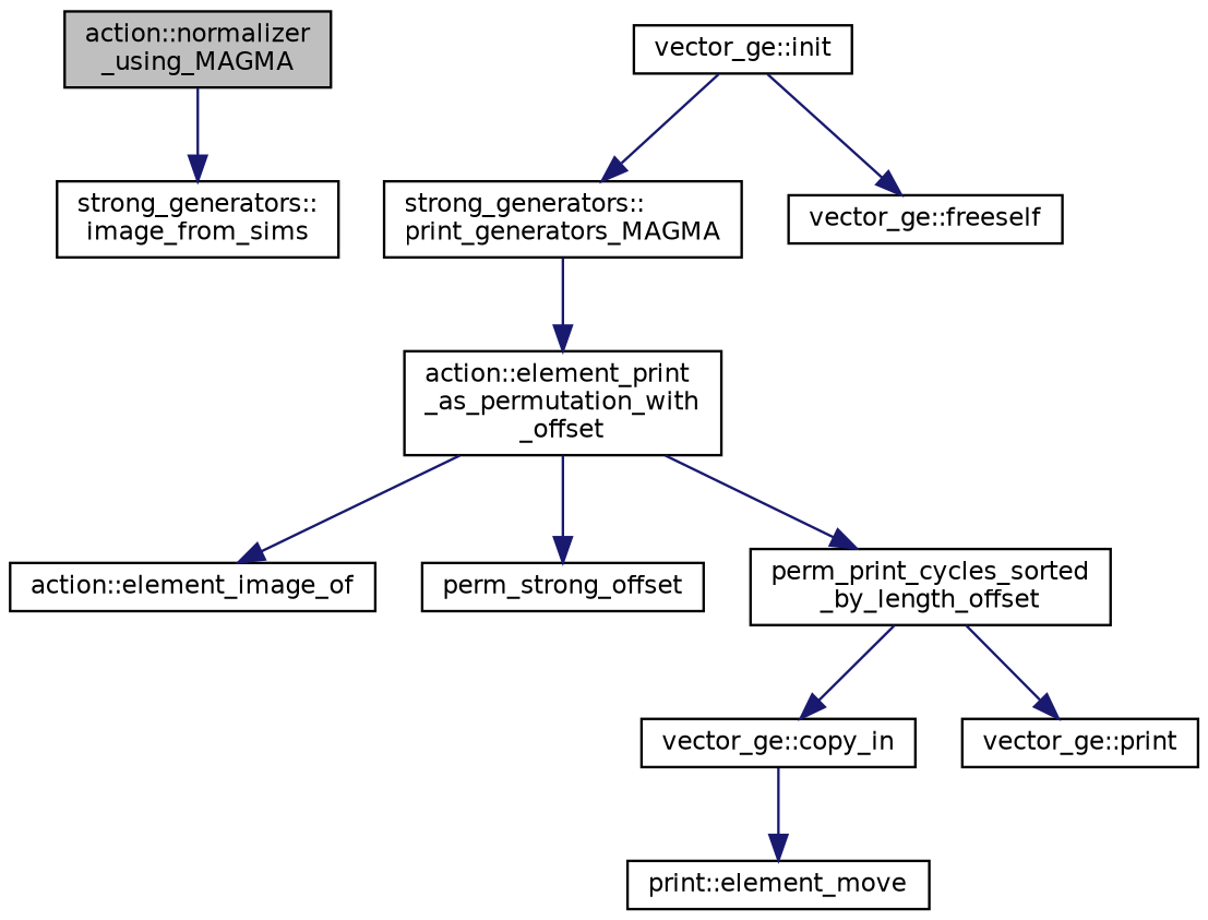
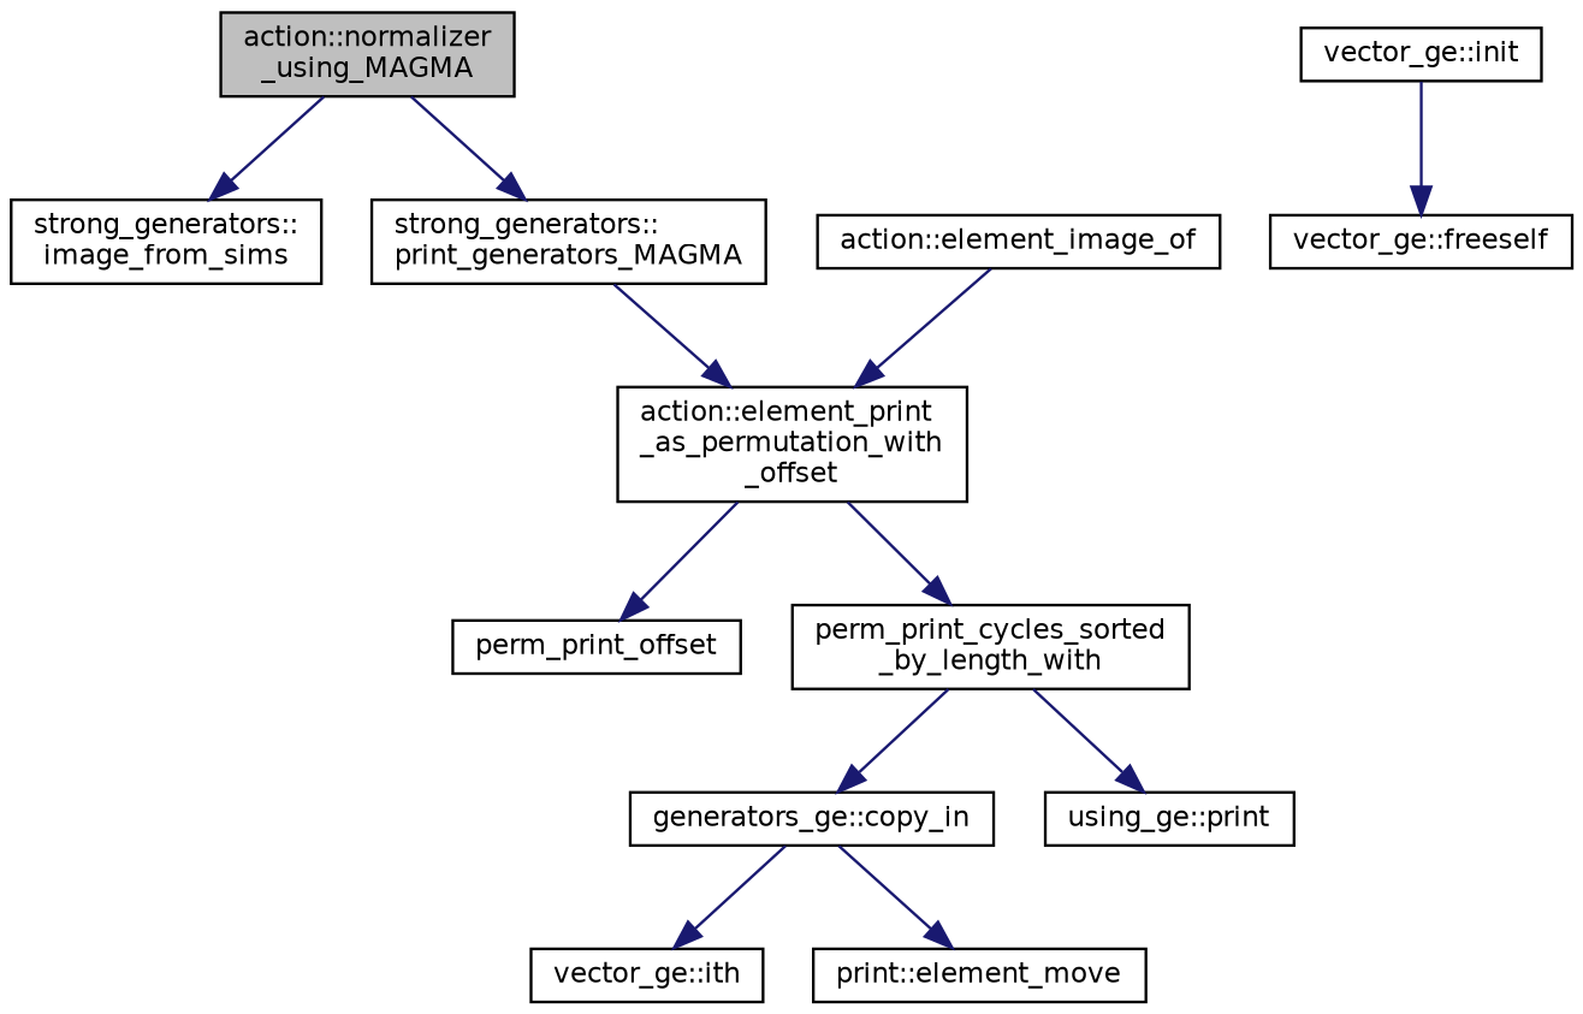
  digraph {
    rankdir=TB
    node [color=black fillcolor=white fontname=Helvetica fontsize=10 shape=record style=filled]
    edge [color=midnightblue fontname=Helvetica fontsize=10 labelfontname=Helvetica labelfontsize=10 style=solid]
    n1 [fillcolor=grey75 fontcolor=black height=0.2 label="action::normalizer\l_using_MAGMA" width=0.4]
    n2 [height=0.2 label="strong_generators::\limage_from_sims" width=0.4]
    n3 [height=0.2 label="strong_generators::\lprint_generators_MAGMA" width=0.4]
    n4 [height=0.2 label="action::element_print\l_as_permutation_with\l_offset" width=0.4]
    n5 [height=0.2 label="action::element_image_of" width=0.4]
-   n6 [height=0.2 label=perm_strong_offset width=0.4]
-   n7 [height=0.2 label="perm_print_cycles_sorted\l_by_length_offset" width=0.4]
-   n9 [height=0.2 label="vector_ge::copy_in" width=0.4]
-   n10 [height=0.2 label="vector_ge::print" width=0.4]
+   n6 [height=0.2 label=perm_print_offset width=0.4]
+   n7 [height=0.2 label="perm_print_cycles_sorted\l_by_length_with" width=0.4]
+   n8 [height=0.2 label="vector_ge::ith" width=0.4]
+   n9 [height=0.2 label="generators_ge::copy_in" width=0.4]
+   n10 [height=0.2 label="using_ge::print" width=0.4]
    n11 [height=0.2 label="vector_ge::init" width=0.4]
    n12 [height=0.2 label="vector_ge::freeself" width=0.4]
    n13 [height=0.2 label="print::element_move" width=0.4]
    n1 -> n2
-   n11 -> n3
+   n1 -> n3
    n3 -> n4
-   n4 -> n5
+   n5 -> n4
    n4 -> n6
    n4 -> n7
    n7 -> n9
    n7 -> n10
+   n9 -> n8
    n9 -> n13
    n11 -> n12
  }
